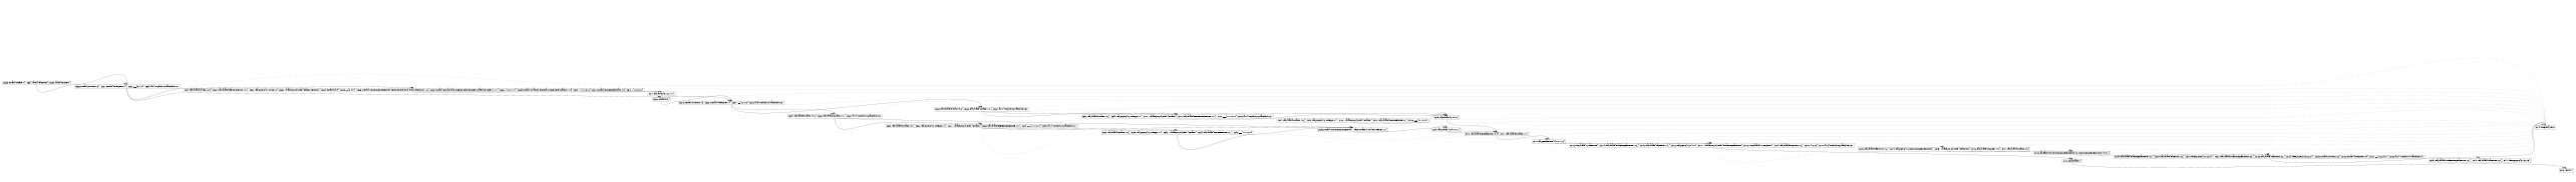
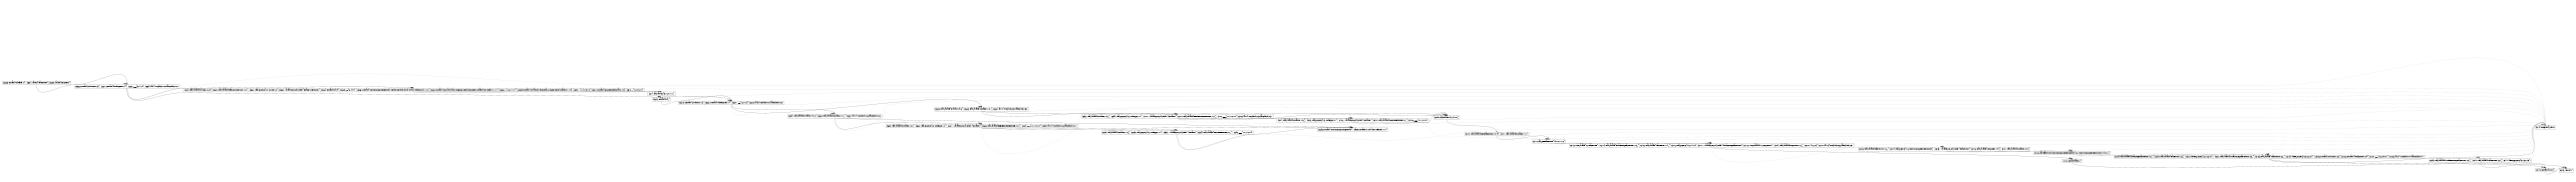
  digraph {
    rankdir=LR
    node [shape=record]
    edge [headport=n tailport=s]
    n1 [label="{23653: constant[undefined,v1]|23654: vardecl['reactRootID']|23655: vardecl['component']}"]
    n2 [label="{23656: constant[\"production\",v3]|23657: constant[\"development\",v4]|23658: !==[v3,v4,v2]|23659: if[v2](true-block:7020,false-block:7021)}"]
    n3 [label="{23660: read-variable['warning',v6,v5]|23661: read-variable['ReactCurrentOwner',v10,-]|23662: read-property[v10,'current',v8]|23663: \<variable-non-null-undef\>['ReactCurrentOwner']|23664: constant[null,v9]|23665: ==[v8,v9,v7]|23666: constant[\"unmountComponentAtNode(): Render methods should be a pure function of \",v16]|23667: constant[\"props and state; triggering nested component updates from render is \",v17]|23668: +[v16,v17,v14]|23669: constant[\"not allowed. If necessary, trigger nested updates in \",v15]|23670: +[v14,v15,v12]|23671: constant[\"componentDidUpdate.\",v13]|23672: +[v12,v13,v11]}"]
    n4 [label="{23673: constant[null,-]}"]
    n5 [label="{23744: exceptional-return}"]
    n6 [label="{23674: call-warning [v5,v6,v7,v11,-]}"]
    n7 [label="{23675: constant[\"production\",v6]|23676: constant[\"development\",v7]|23677: !==[v6,v7,v5]|23678: if[v5](true-block:7024,false-block:7025)}"]
    n8 [label="{23679: read-variable['invariant',v9,v8]|23680: read-variable['container',v10,-]|23681: if[v10](true-block:7026,false-block:7028)}"]
    n9 [label="{23682: read-variable['invariant',v9,v8]|23683: read-variable['container',v10,-]|23684: if[v10](true-block:7030,false-block:7032)}"]
    n10 [label="{23696: constant[\"unmountComponentAtNode(...): Target container is not a DOM element.\",v11]}"]
    n11 [label="{23685: read-variable['container',v13,-]|23686: read-property[v13,'nodeType',v11]|23687: \<variable-non-null-undef\>['container']|23688: read-variable['ELEMENT_NODE_TYPE',v12,-]|23689: ===[v11,v12,v10]|23690: if[v10](true-block:7028,false-block:7027)}"]
    n12 [label="{23709: call-invariant [v8,v9,v10,-]}"]
    n13 [label="{23698: read-variable['container',v13,-]|23699: read-property[v13,'nodeType',v11]|23700: \<variable-non-null-undef\>['container']|23701: read-variable['ELEMENT_NODE_TYPE',v12,-]|23702: ===[v11,v12,v10]|23703: if[v10](true-block:7032,false-block:7031)}"]
-   n14 [label="{23697: call-invariant [v8,v9,v10,v11,-]}"]
    n15 [label="{23691: read-variable['container',v13,-]|23692: read-property[v13,'nodeType',v11]|23693: \<variable-non-null-undef\>['container']|23694: read-variable['DOC_NODE_TYPE',v12,-]|23695: ===[v11,v12,v10]}"]
    n16 [label="{23710: read-variable['getReactRootID',v10,v9]|23711: read-variable['container',v11,-]}"]
    n17 [label="{23704: read-variable['container',v13,-]|23705: read-property[v13,'nodeType',v11]|23706: \<variable-non-null-undef\>['container']|23707: read-variable['DOC_NODE_TYPE',v12,-]|23708: ===[v11,v12,v10]}"]
    n18 [label="{23712: call-getReactRootID [v9,v10,v11,v8]}"]
    n19 [label="{23713: write-variable[v8,'reactRootID']*|23714: read-variable['instancesByReactRootID',v13,-]|23715: read-variable['reactRootID',v14,-]|23716: read-property[v13,v14,v12]|23717: \<variable-non-null-undef\>['instancesByReactRootID']|23718: write-variable[v12,'component']*|23719: read-variable['component',v16,-]|23720: ![v16,v15]|23721: if[v15](true-block:7036,false-block:7037)}"]
    n20 [label="{23722: constant[false,v1]}"]
    n21 [label="{23723: read-variable['ReactMount',v18,-]|23724: read-property[v18,'unmountComponentFromNode',-]|23725: \<variable-non-null-undef\>['ReactMount']|23726: read-variable['component',v19,-]|23727: read-variable['container',v20,-]}"]
    n22 [label="{23743: return[v1]}"]
    n23 [label="{23728: call-ReactMount.unmountComponentFromNode [v18,'unmountComponentFromNode',v19,v20,-]*}"]
    n24 [label="{23729: read-variable['instancesByReactRootID',v22,-]|23730: read-variable['reactRootID',v23,-]|23731: delete-property[v22,v23,v21]*|23732: read-variable['containersByReactRootID',v25,-]|23733: read-variable['reactRootID',v26,-]|23734: delete-property[v25,v26,v24]*|23735: constant[\"production\",v28]|23736: constant[\"development\",v29]|23737: !==[v28,v29,v27]|23738: if[v27](true-block:7040,false-block:7041)}"]
    n25 [label="{23739: read-variable['rootElementsByReactRootID',v31,-]|23740: read-variable['reactRootID',v32,-]|23741: delete-property[v31,v32,v30]*}"]
+   n26 [label="{23742: constant[true,v1]}"]
    n1 -> n2 [headlabel="      7019"]
    n2 -> n3 [headlabel="      7020"]
    n2 -> n4 [headlabel="      7021"]
    n2 -> n5 [color=gray headlabel="      7043"]
    n3 -> n5 [color=gray]
    n3 -> n6 [headlabel="      7022"]
    n4 -> n7 [headlabel="      7023"]
    n6 -> n5 [color=gray]
    n6 -> n7
    n7 -> n5 [color=gray]
    n7 -> n8 [headlabel="      7024"]
    n7 -> n9 [headlabel="      7025"]
    n8 -> n5 [color=gray]
    n8 -> n10 [headlabel="      7028"]
    n8 -> n11 [headlabel="      7026"]
    n9 -> n5 [color=gray]
    n9 -> n12 [headlabel="      7032"]
    n9 -> n13 [headlabel="      7030"]
-   n10 -> n14 [headlabel="      7029"]
    n11 -> n5 [color=gray]
    n11 -> n10
    n11 -> n15 [headlabel="      7027"]
    n12 -> n5 [color=gray]
    n12 -> n16
    n13 -> n5 [color=gray]
    n13 -> n12
-   n14 -> n5 [color=gray]
-   n14 -> n16 [headlabel="      7033"]
+   n13 -> n17 [headlabel="      7031"]
    n15 -> n5 [color=gray]
    n15 -> n10
    n16 -> n5 [color=gray]
    n16 -> n18 [headlabel="      7034"]
    n17 -> n5 [color=gray]
    n17 -> n12
    n18 -> n5 [color=gray]
    n18 -> n19 [headlabel="      7035"]
    n19 -> n5 [color=gray]
    n19 -> n20 [headlabel="      7036"]
    n19 -> n21 [color=gray headlabel="      7037"]
    n20 -> n22 [headlabel="      7042"]
    n21 -> n5 [color=gray]
    n21 -> n23 [headlabel="      7038"]
    n23 -> n5 [color=gray]
    n23 -> n24 [headlabel="      7039"]
    n24 -> n5 [color=black]
    n24 -> n25 [color=gray headlabel="      7040"]
+   n24 -> n26 [headlabel="      7041"]
    n25 -> n5 [color=gray]
+   n25 -> n26
+   n26 -> n22
  }
